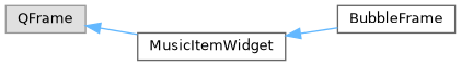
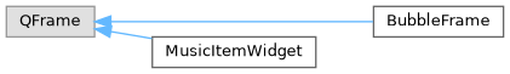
  digraph {
    rankdir=LR
    node [color=grey40 fillcolor=white fontname=Helvetica fontsize=10 shape=box style=filled]
    edge [color=steelblue1 dir=back fontname=Helvetica fontsize=10 labelfontname=Helvetica labelfontsize=10 style=solid]
    n1 [color=grey60 fillcolor="#E0E0E0" height=0.2 label=QFrame width=0.4]
    n2 [height=0.2 label=BubbleFrame width=0.4]
    n3 [height=0.2 label=MusicItemWidget width=0.4]
-   n3 -> n2
+   n1 -> n2
    n1 -> n3
  }
